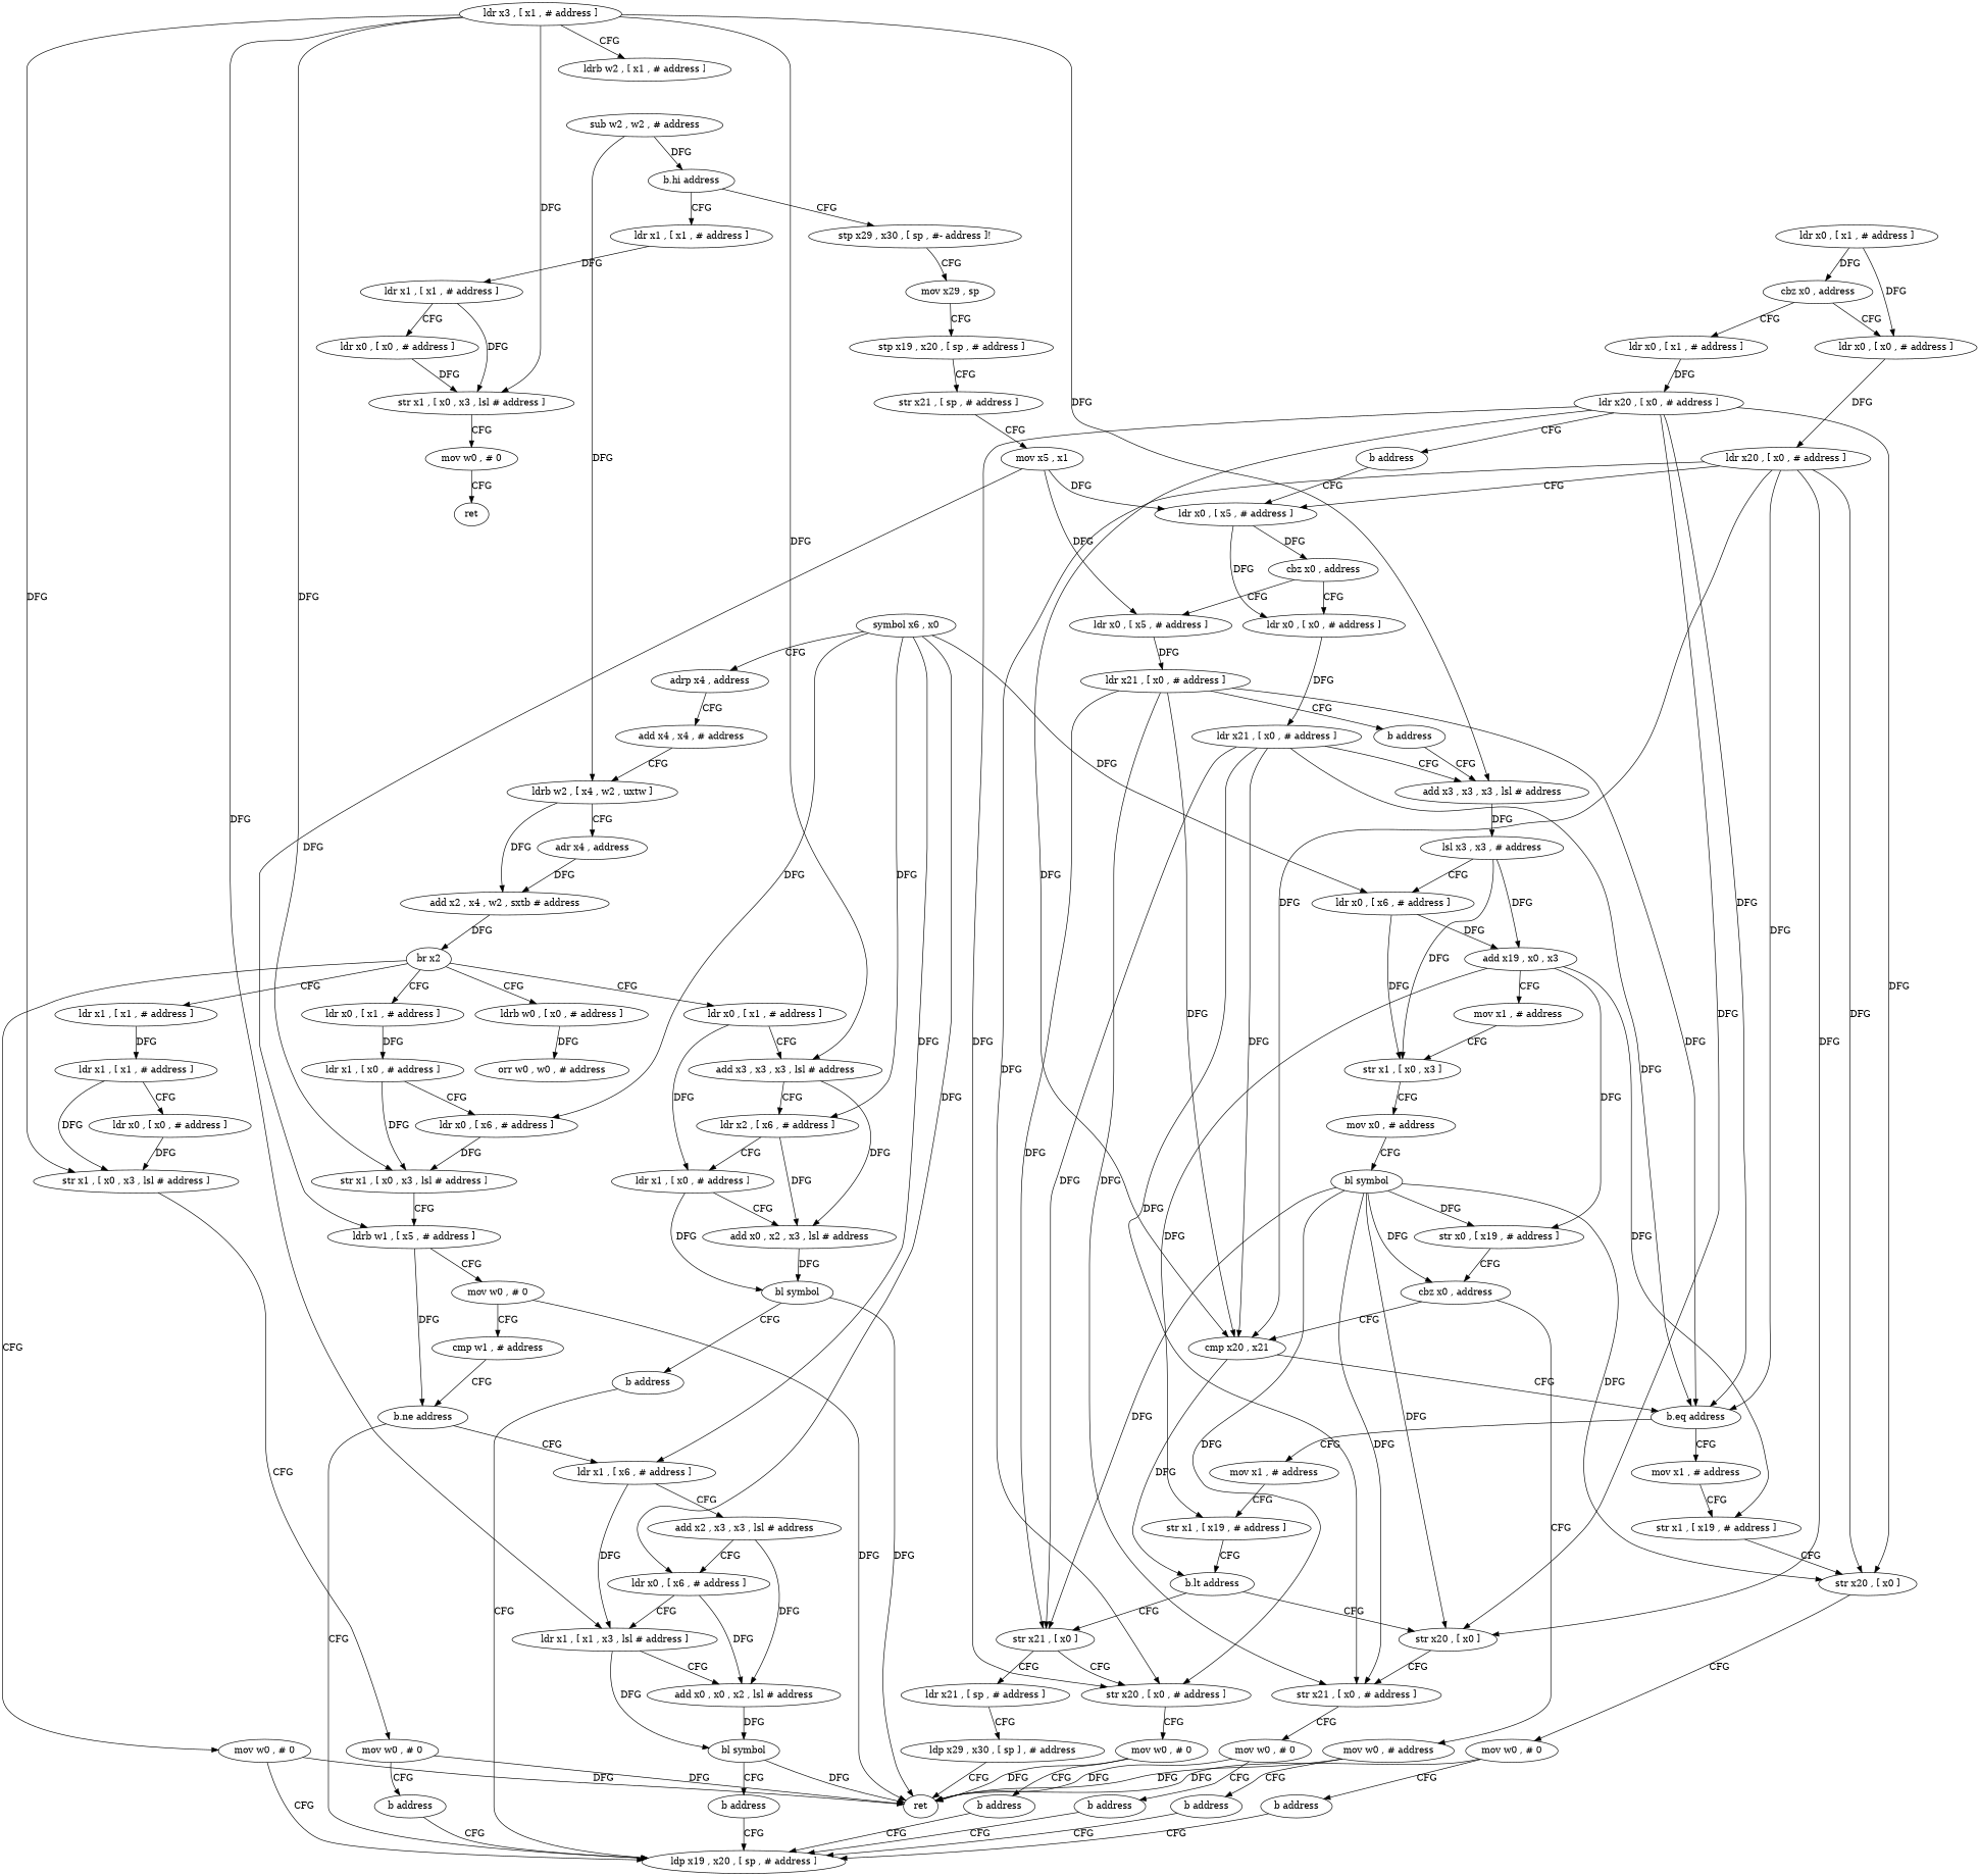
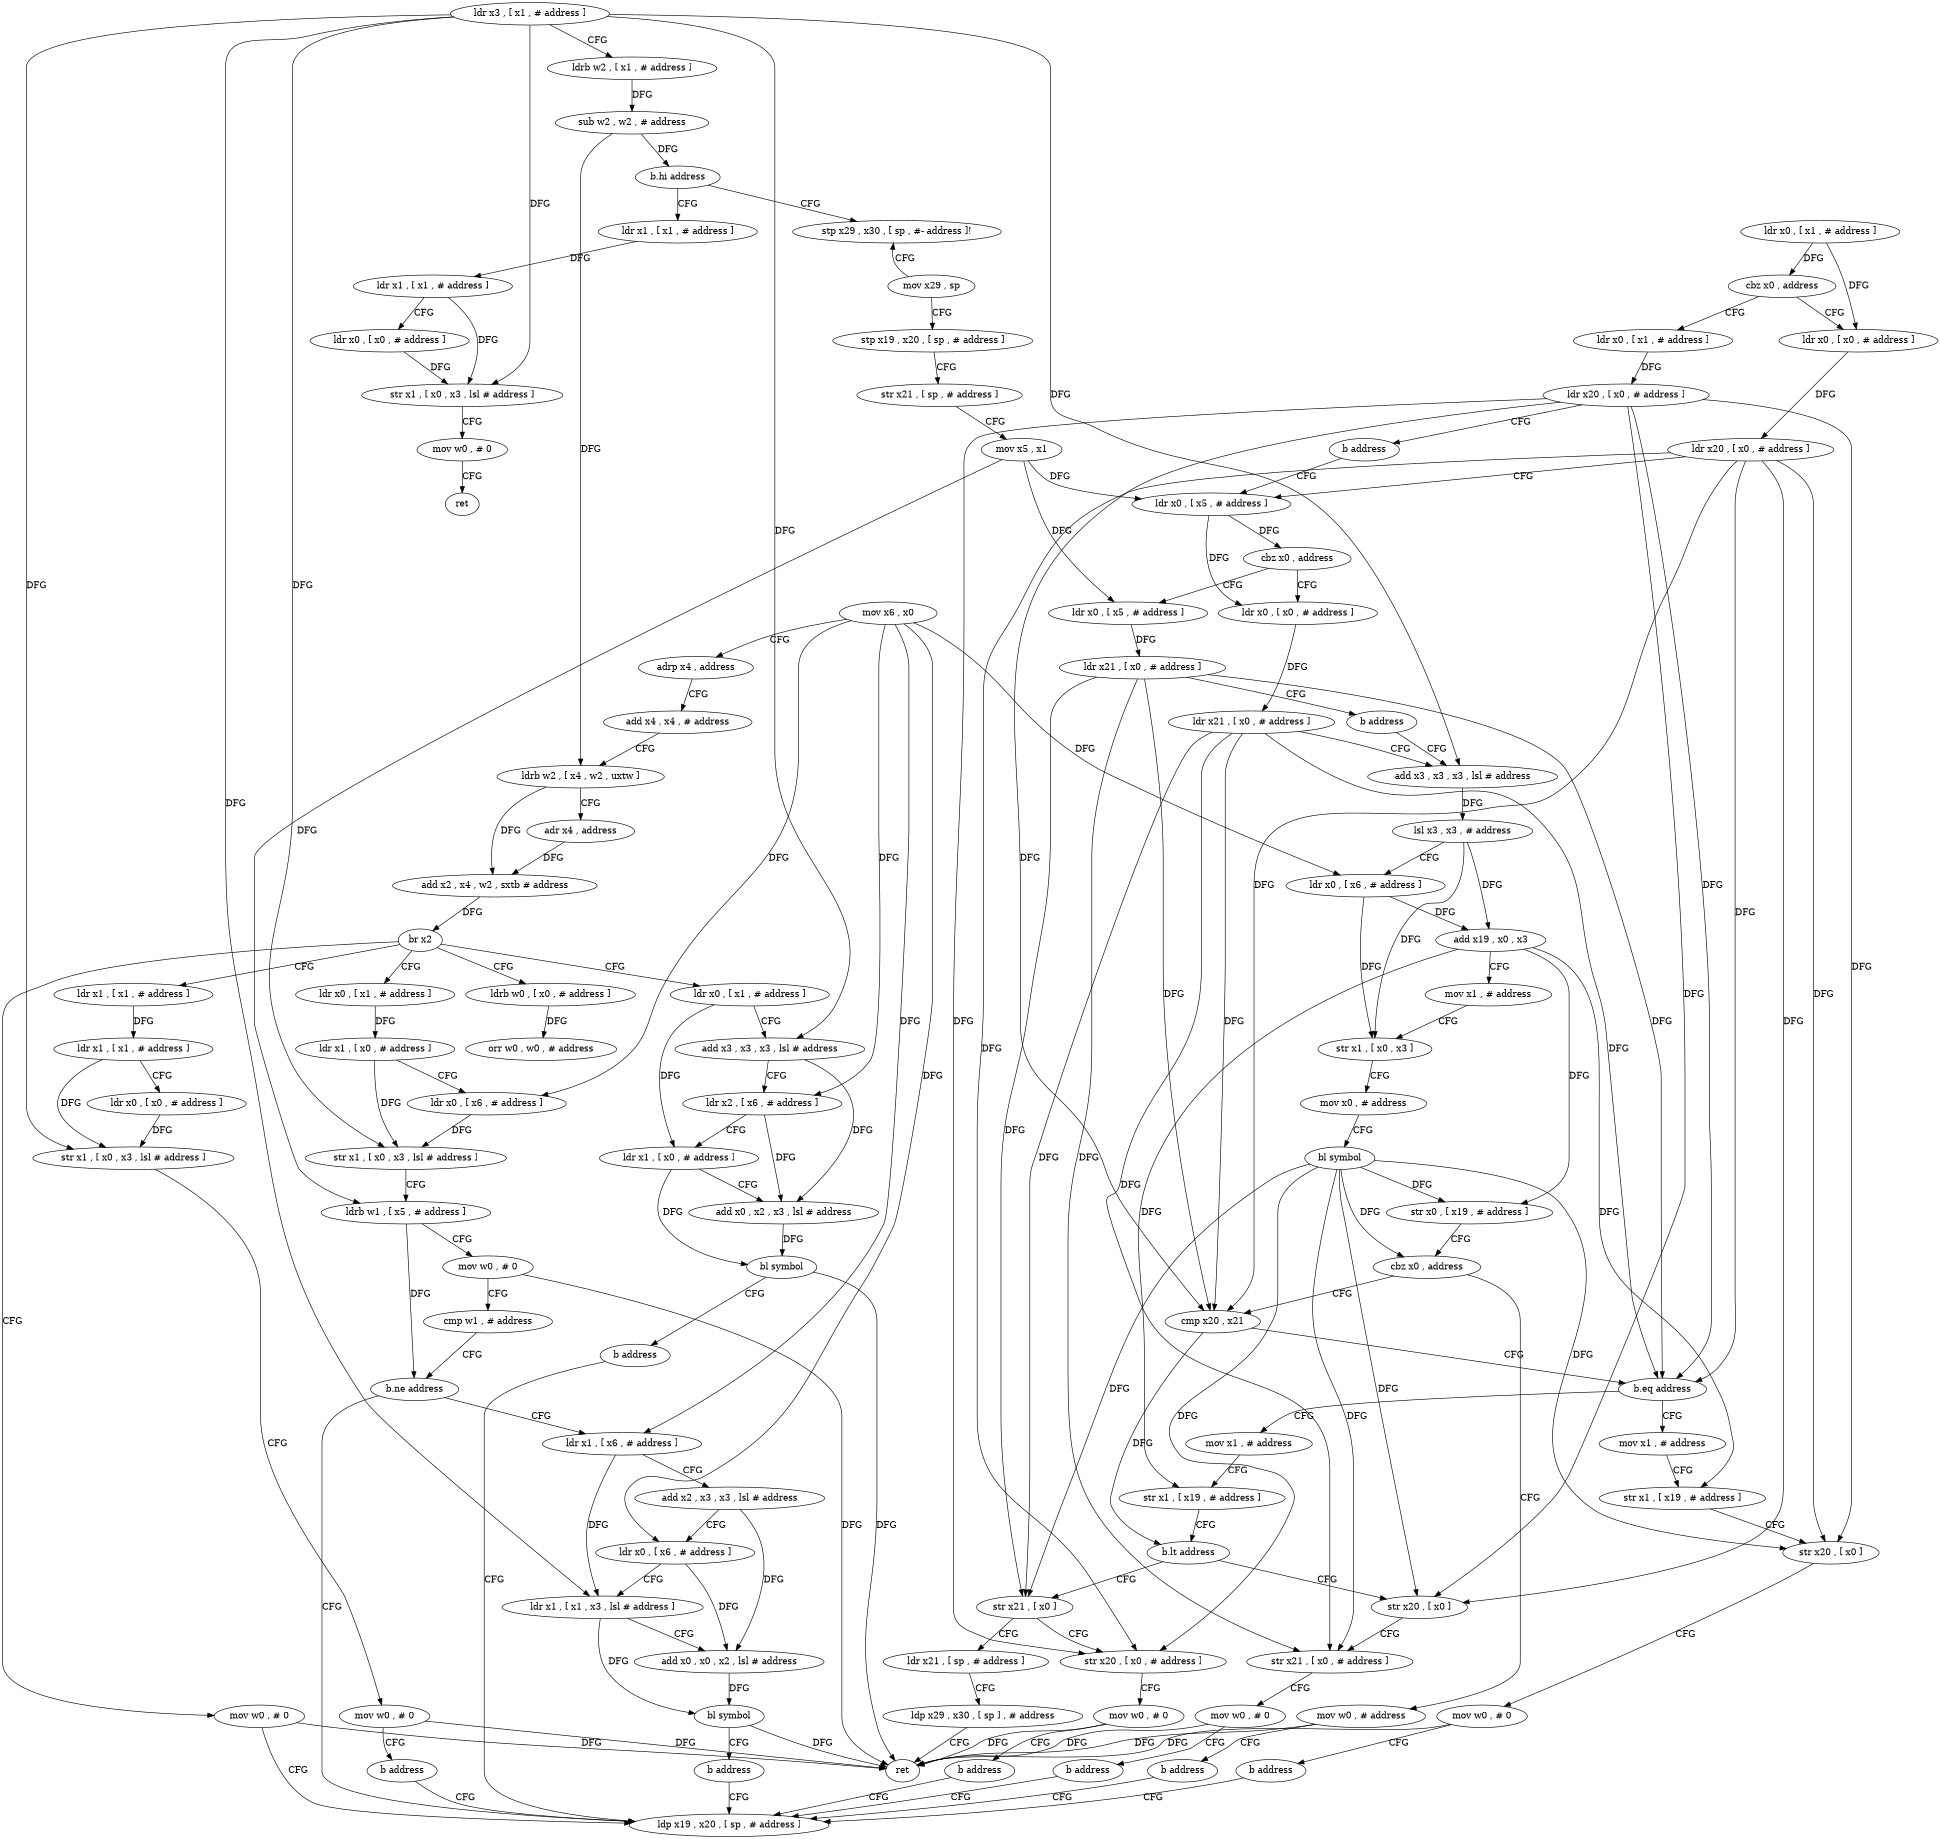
  digraph {
    n1 [label="ldr x3 , [ x1 , # address ]"]
    n2 [label="ldrb w2 , [ x1 , # address ]"]
    n3 [label="str x1 , [ x0 , x3 , lsl # address ]"]
    n4 [label="add x3 , x3 , x3 , lsl # address"]
    n5 [label="str x1 , [ x0 , x3 , lsl # address ]"]
    n6 [label="str x1 , [ x0 , x3 , lsl # address ]"]
    n7 [label="ldr x1 , [ x1 , x3 , lsl # address ]"]
    n8 [label="add x3 , x3 , x3 , lsl # address"]
    n9 [label="sub w2 , w2 , # address"]
    n10 [label="mov w0 , # 0"]
    n11 [label="ldr x2 , [ x6 , # address ]"]
    n12 [label="add x0 , x2 , x3 , lsl # address"]
    n13 [label="ldrb w1 , [ x5 , # address ]"]
    n14 [label="mov w0 , # 0"]
    n15 [label="add x2 , x3 , x3 , lsl # address"]
    n16 [label="ldr x0 , [ x6 , # address ]"]
    n17 [label="add x0 , x0 , x2 , lsl # address"]
    n18 [label="bl symbol"]
    n19 [label="lsl x3 , x3 , # address"]
    n20 [label="b.hi address"]
    n21 [label="ldrb w2 , [ x4 , w2 , uxtw ]"]
    n22 [label="ldr x1 , [ x1 , # address ]"]
    n23 [label="stp x29 , x30 , [ sp , #- address ]!"]
    n24 [label="adr x4 , address"]
    n25 [label="add x2 , x4 , w2 , sxtb # address"]
    n26 [label="ldr x1 , [ x1 , # address ]"]
    n27 [label="mov x29 , sp"]
    n28 [label="ldr x0 , [ x0 , # address ]"]
    n29 [label="stp x19 , x20 , [ sp , # address ]"]
    n30 [label=ret]
    n31 [label="str x21 , [ sp , # address ]"]
    n32 [label="mov x5 , x1"]
    n33 [label="ldr x0 , [ x5 , # address ]"]
    n34 [label="ldr x0 , [ x5 , # address ]"]
-   n35 [label="symbol x6 , x0"]
+   n35 [label="mov x6 , x0"]
    n36 [label="adrp x4 , address"]
    n37 [label="ldr x0 , [ x6 , # address ]"]
    n38 [label="ldr x1 , [ x6 , # address ]"]
    n39 [label="ldr x0 , [ x6 , # address ]"]
    n40 [label="mov w0 , # 0"]
    n41 [label="b.ne address"]
    n42 [label="cbz x0 , address"]
    n43 [label="ldr x0 , [ x0 , # address ]"]
    n44 [label="ldr x21 , [ x0 , # address ]"]
    n45 [label="add x4 , x4 , # address"]
    n46 [label="ldr x1 , [ x0 , # address ]"]
    n47 [label="add x19 , x0 , x3"]
    n48 [label="str x1 , [ x0 , x3 ]"]
    n49 [label="br x2"]
    n50 [label="ldrb w0 , [ x0 , # address ]"]
    n51 [label="ldr x0 , [ x1 , # address ]"]
    n52 [label="ldr x0 , [ x1 , # address ]"]
    n53 [label="ldr x1 , [ x1 , # address ]"]
    n54 [label="mov w0 , # 0"]
    n55 [label="orr w0 , w0 , # address"]
    n56 [label="ldr x1 , [ x0 , # address ]"]
    n57 [label="ldr x1 , [ x1 , # address ]"]
    n58 [label="ldp x19 , x20 , [ sp , # address ]"]
    n59 [label=ret]
    n60 [label="bl symbol"]
    n61 [label="ldr x0 , [ x0 , # address ]"]
    n62 [label="ldr x0 , [ x1 , # address ]"]
    n63 [label="cbz x0 , address"]
    n64 [label="ldr x0 , [ x0 , # address ]"]
    n65 [label="ldr x0 , [ x1 , # address ]"]
    n66 [label="ldr x20 , [ x0 , # address ]"]
    n67 [label="ldr x20 , [ x0 , # address ]"]
    n68 [label="b address"]
    n69 [label="cmp x20 , x21"]
    n70 [label="b.eq address"]
    n71 [label="str x20 , [ x0 ]"]
    n72 [label="str x20 , [ x0 ]"]
    n73 [label="str x20 , [ x0 , # address ]"]
    n74 [label="b address"]
    n75 [label="ldr x21 , [ sp , # address ]"]
    n76 [label="ldp x29 , x30 , [ sp ] , # address"]
    n77 [label="cmp w1 , # address"]
    n78 [label="b address"]
    n79 [label="b.lt address"]
    n80 [label="mov x1 , # address"]
    n81 [label="mov x1 , # address"]
    n82 [label="mov w0 , # 0"]
    n83 [label="str x21 , [ x0 , # address ]"]
    n84 [label="mov w0 , # 0"]
    n85 [label="ldr x21 , [ x0 , # address ]"]
    n86 [label="b address"]
    n87 [label="b address"]
    n88 [label="str x21 , [ x0 ]"]
    n89 [label="mov w0 , # 0"]
    n90 [label="mov x1 , # address"]
    n91 [label="str x0 , [ x19 , # address ]"]
    n92 [label="str x1 , [ x19 , # address ]"]
    n93 [label="str x1 , [ x19 , # address ]"]
    n94 [label="mov x0 , # address"]
    n95 [label="cbz x0 , address"]
    n96 [label="bl symbol"]
    n97 [label="mov w0 , # address"]
    n98 [label="b address"]
    n99 [label="b address"]
    n100 [label="b address"]
    n101 [label="b address"]
    n1 -> n2 [label=CFG]
    n1 -> n3 [label=DFG]
    n1 -> n4 [label=DFG]
    n1 -> n5 [label=DFG]
    n1 -> n6 [label=DFG]
    n1 -> n7 [label=DFG]
    n1 -> n8 [label=DFG]
+   n2 -> n9 [label=DFG]
    n3 -> n10 [label=CFG]
    n4 -> n11 [label=CFG]
    n4 -> n12 [label=DFG]
    n5 -> n13 [label=CFG]
    n6 -> n14 [label=CFG]
    n7 -> n17 [label=CFG]
    n7 -> n18 [label=DFG]
    n8 -> n19 [label=DFG]
    n9 -> n20 [label=DFG]
    n9 -> n21 [label=DFG]
    n10 -> n30 [label=CFG]
    n11 -> n12 [label=DFG]
    n11 -> n46 [label=CFG]
    n12 -> n60 [label=DFG]
    n13 -> n40 [label=CFG]
    n13 -> n41 [label=DFG]
    n14 -> n59 [label=DFG]
    n14 -> n78 [label=CFG]
    n15 -> n16 [label=CFG]
    n15 -> n17 [label=DFG]
    n16 -> n7 [label=CFG]
    n16 -> n17 [label=DFG]
    n17 -> n18 [label=DFG]
    n18 -> n59 [label=DFG]
    n18 -> n86 [label=CFG]
    n19 -> n39 [label=CFG]
    n19 -> n47 [label=DFG]
    n19 -> n48 [label=DFG]
    n20 -> n22 [label=CFG]
    n20 -> n23 [label=CFG]
    n21 -> n24 [label=CFG]
    n21 -> n25 [label=DFG]
    n22 -> n26 [label=DFG]
-   n23 -> n27 [label=CFG]
+   n27 -> n23 [label=CFG]
    n24 -> n25 [label=DFG]
    n25 -> n49 [label=DFG]
    n26 -> n3 [label=DFG]
    n26 -> n28 [label=CFG]
    n27 -> n29 [label=CFG]
    n28 -> n3 [label=DFG]
    n29 -> n31 [label=CFG]
    n31 -> n32 [label=CFG]
    n32 -> n13 [label=DFG]
    n32 -> n33 [label=DFG]
    n32 -> n34 [label=DFG]
    n33 -> n42 [label=DFG]
    n33 -> n43 [label=DFG]
    n34 -> n44 [label=DFG]
    n35 -> n11 [label=DFG]
    n35 -> n16 [label=DFG]
    n35 -> n36 [label=CFG]
    n35 -> n37 [label=DFG]
    n35 -> n38 [label=DFG]
    n35 -> n39 [label=DFG]
    n36 -> n45 [label=CFG]
    n37 -> n5 [label=DFG]
    n38 -> n7 [label=DFG]
    n38 -> n15 [label=CFG]
    n39 -> n47 [label=DFG]
    n39 -> n48 [label=DFG]
    n40 -> n59 [label=DFG]
    n40 -> n77 [label=CFG]
    n41 -> n38 [label=CFG]
    n41 -> n58 [label=CFG]
    n42 -> n34 [label=CFG]
    n42 -> n43 [label=CFG]
    n43 -> n85 [label=DFG]
    n44 -> n69 [label=DFG]
    n44 -> n70 [label=DFG]
    n44 -> n83 [label=DFG]
    n44 -> n87 [label=CFG]
    n44 -> n88 [label=DFG]
    n45 -> n21 [label=CFG]
    n46 -> n12 [label=CFG]
    n46 -> n60 [label=DFG]
    n47 -> n90 [label=CFG]
    n47 -> n91 [label=DFG]
    n47 -> n92 [label=DFG]
    n47 -> n93 [label=DFG]
    n48 -> n94 [label=CFG]
    n49 -> n50 [label=CFG]
    n49 -> n51 [label=CFG]
    n49 -> n52 [label=CFG]
    n49 -> n53 [label=CFG]
    n49 -> n54 [label=CFG]
    n50 -> n55 [label=DFG]
    n51 -> n4 [label=CFG]
    n51 -> n46 [label=DFG]
    n52 -> n56 [label=DFG]
    n53 -> n57 [label=DFG]
    n54 -> n58 [label=CFG]
    n54 -> n59 [label=DFG]
    n56 -> n5 [label=DFG]
    n56 -> n37 [label=CFG]
    n57 -> n6 [label=DFG]
    n57 -> n61 [label=CFG]
    n60 -> n59 [label=DFG]
    n60 -> n74 [label=CFG]
    n61 -> n6 [label=DFG]
    n62 -> n63 [label=DFG]
    n62 -> n64 [label=DFG]
    n63 -> n64 [label=CFG]
    n63 -> n65 [label=CFG]
    n64 -> n66 [label=DFG]
    n65 -> n67 [label=DFG]
    n66 -> n33 [label=CFG]
    n66 -> n69 [label=DFG]
    n66 -> n70 [label=DFG]
    n66 -> n71 [label=DFG]
    n66 -> n72 [label=DFG]
    n66 -> n73 [label=DFG]
    n67 -> n68 [label=CFG]
    n67 -> n69 [label=DFG]
    n67 -> n70 [label=DFG]
    n67 -> n71 [label=DFG]
    n67 -> n72 [label=DFG]
    n67 -> n73 [label=DFG]
    n68 -> n33 [label=CFG]
    n69 -> n70 [label=CFG]
    n69 -> n79 [label=DFG]
    n70 -> n80 [label=CFG]
    n70 -> n81 [label=CFG]
    n71 -> n82 [label=CFG]
    n72 -> n83 [label=CFG]
    n73 -> n84 [label=CFG]
    n74 -> n58 [label=CFG]
    n75 -> n76 [label=CFG]
    n76 -> n59 [label=CFG]
    n77 -> n41 [label=CFG]
    n78 -> n58 [label=CFG]
    n79 -> n72 [label=CFG]
    n79 -> n88 [label=CFG]
    n80 -> n92 [label=CFG]
    n81 -> n93 [label=CFG]
    n82 -> n59 [label=DFG]
    n82 -> n99 [label=CFG]
    n83 -> n89 [label=CFG]
    n84 -> n59 [label=DFG]
    n84 -> n101 [label=CFG]
    n85 -> n8 [label=CFG]
    n85 -> n69 [label=DFG]
    n85 -> n70 [label=DFG]
    n85 -> n83 [label=DFG]
    n85 -> n88 [label=DFG]
    n86 -> n58 [label=CFG]
    n87 -> n8 [label=CFG]
    n88 -> n73 [label=CFG]
    n88 -> n75 [label=CFG]
    n89 -> n59 [label=DFG]
    n89 -> n100 [label=CFG]
    n90 -> n48 [label=CFG]
    n91 -> n95 [label=CFG]
    n92 -> n71 [label=CFG]
    n93 -> n79 [label=CFG]
    n94 -> n96 [label=CFG]
    n95 -> n69 [label=CFG]
    n95 -> n97 [label=CFG]
    n96 -> n71 [label=DFG]
    n96 -> n72 [label=DFG]
    n96 -> n73 [label=DFG]
    n96 -> n83 [label=DFG]
    n96 -> n88 [label=DFG]
    n96 -> n91 [label=DFG]
    n96 -> n95 [label=DFG]
    n97 -> n59 [label=DFG]
    n97 -> n98 [label=CFG]
    n98 -> n58 [label=CFG]
    n99 -> n58 [label=CFG]
    n100 -> n58 [label=CFG]
    n101 -> n58 [label=CFG]
  }
